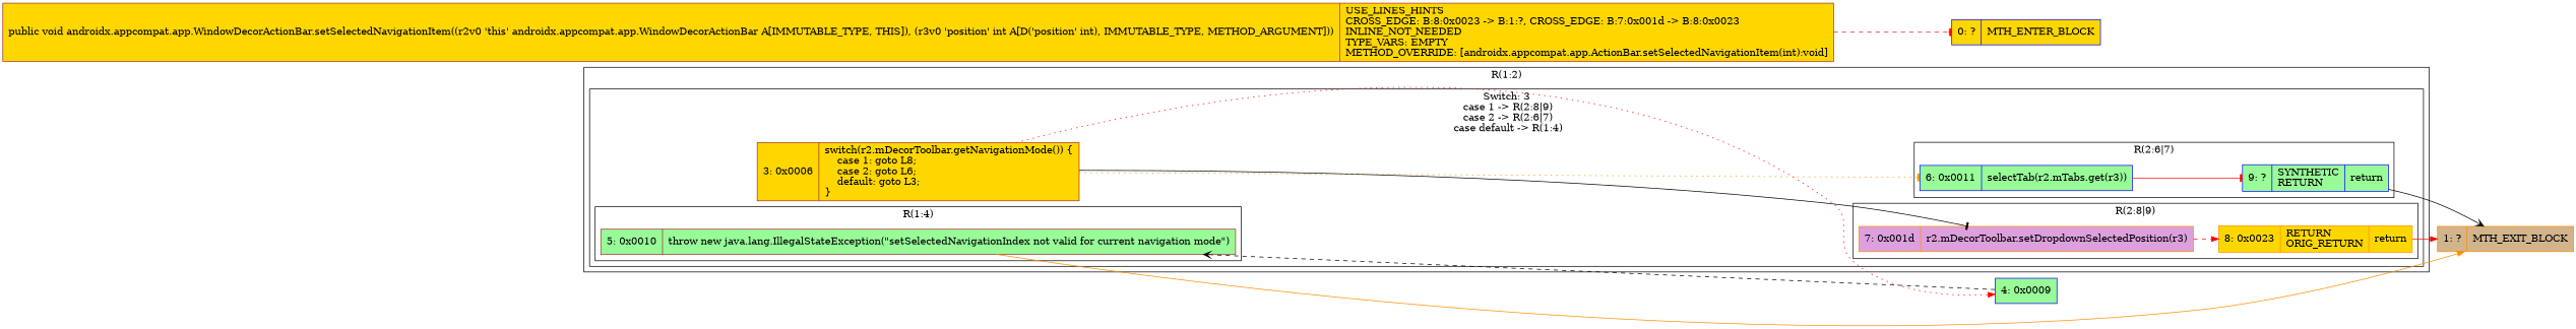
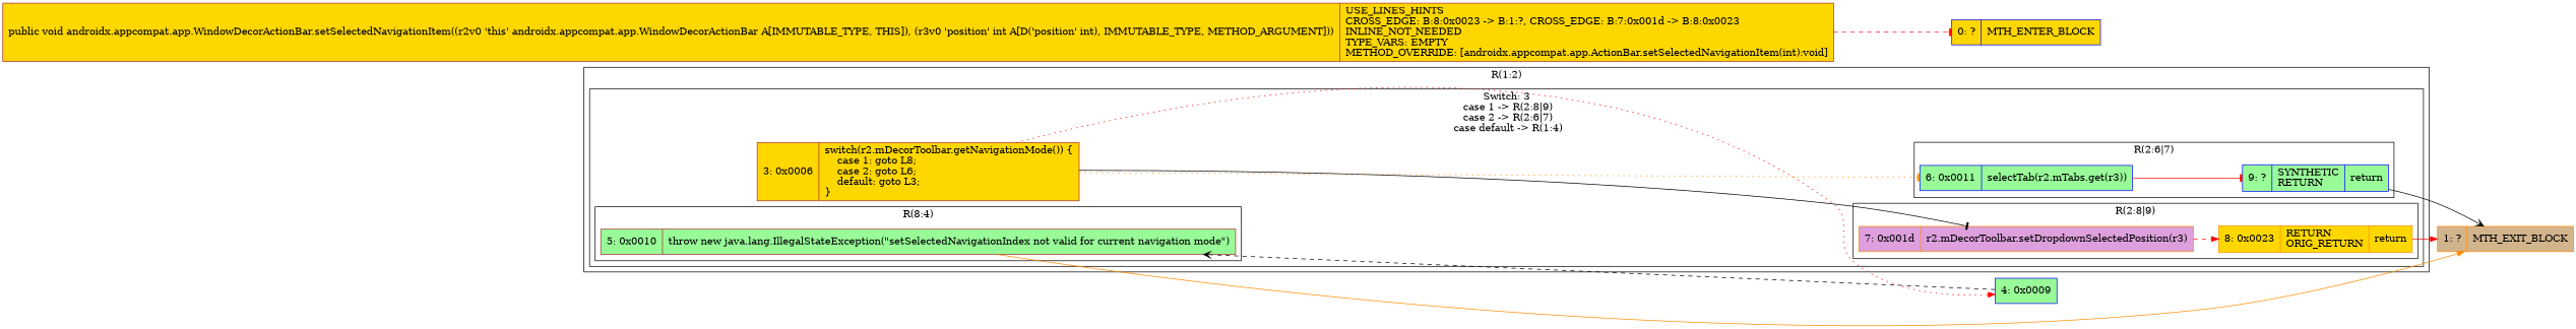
  digraph {
    rankdir=LR
    node [color=blue fillcolor=gold shape=record style=filled]
    edge [arrowhead=normal color=red style=solid]
    n1 [color=darkorange fillcolor=plum label="{7\:\ 0x001d|r2.mDecorToolbar.setDropdownSelectedPosition(r3)\l}"]
    n2 [color=darkorange label="{8\:\ 0x0023|RETURN\lORIG_RETURN\l|return\l}"]
    n3 [fillcolor=palegreen label="{6\:\ 0x0011|selectTab(r2.mTabs.get(r3))\l}"]
    n4 [fillcolor=palegreen label="{9\:\ ?|SYNTHETIC\lRETURN\l|return\l}"]
    n5 [color=brown fillcolor=palegreen label="{5\:\ 0x0010|throw new java.lang.IllegalStateException(\"setSelectedNavigationIndex not valid for current navigation mode\")\l}"]
    n6 [color=brown label="{3\:\ 0x0006|switch(r2.mDecorToolbar.getNavigationMode()) \{\l    case 1: goto L8;\l    case 2: goto L6;\l    default: goto L3;\l\}\l}"]
    n7 [color=darkorange fillcolor=tan label="{1\:\ ?|MTH_EXIT_BLOCK\l}"]
    n8 [fillcolor=palegreen label="{4\:\ 0x0009}"]
    n9 [label="{0\:\ ?|MTH_ENTER_BLOCK\l}"]
    n10 [color=brown label="{public void androidx.appcompat.app.WindowDecorActionBar.setSelectedNavigationItem((r2v0 'this' androidx.appcompat.app.WindowDecorActionBar A[IMMUTABLE_TYPE, THIS]), (r3v0 'position' int A[D('position' int), IMMUTABLE_TYPE, METHOD_ARGUMENT]))  | USE_LINES_HINTS\lCROSS_EDGE: B:8:0x0023 \-\> B:1:?, CROSS_EDGE: B:7:0x001d \-\> B:8:0x0023\lINLINE_NOT_NEEDED\lTYPE_VARS: EMPTY\lMETHOD_OVERRIDE: [androidx.appcompat.app.ActionBar.setSelectedNavigationItem(int):void]\l}"]
    subgraph cluster_1 {
      label="R(1:2)"
      subgraph cluster_2 {
        label="Switch: 3\n case 1 -> R(2:8|9)\n case 2 -> R(2:6|7)\n case default -> R(1:4)"
        n6
        subgraph cluster_3 {
          label="R(2:8|9)"
          n1
          n2
        }
        subgraph cluster_4 {
          label="R(2:6|7)"
          n3
          n4
        }
        subgraph cluster_5 {
-         label="R(1:4)"
+         label="R(8:4)"
          n5
        }
      }
    }
    n1 -> n2 [style=dashed]
    n2 -> n7
    n3 -> n4 [arrowhead=tee]
    n4 -> n7 [arrowhead=vee color=black]
    n5 -> n7 [color=darkorange]
    n6 -> n1 [arrowhead=tee color=black]
    n6 -> n3 [arrowhead=tee color=darkorange style=dotted]
    n6 -> n8 [style=dotted]
    n8 -> n5 [arrowhead=vee color=black style=dashed]
    n10 -> n9 [arrowhead=tee style=dashed]
  }
